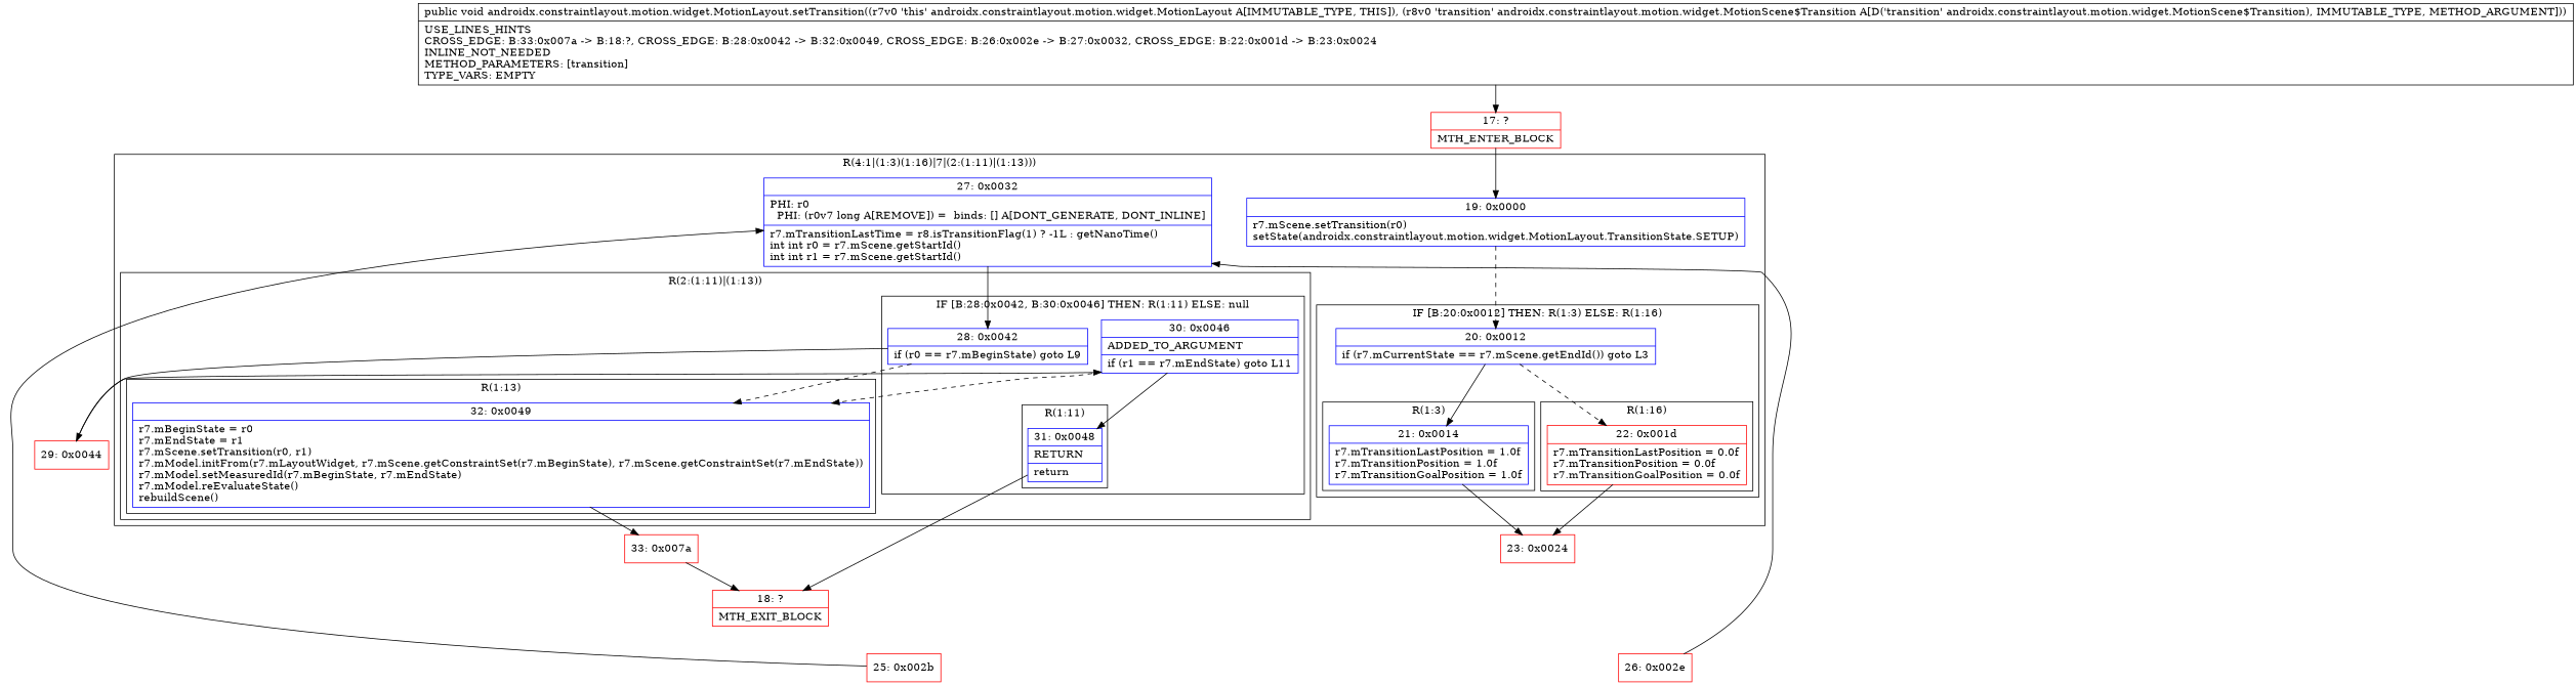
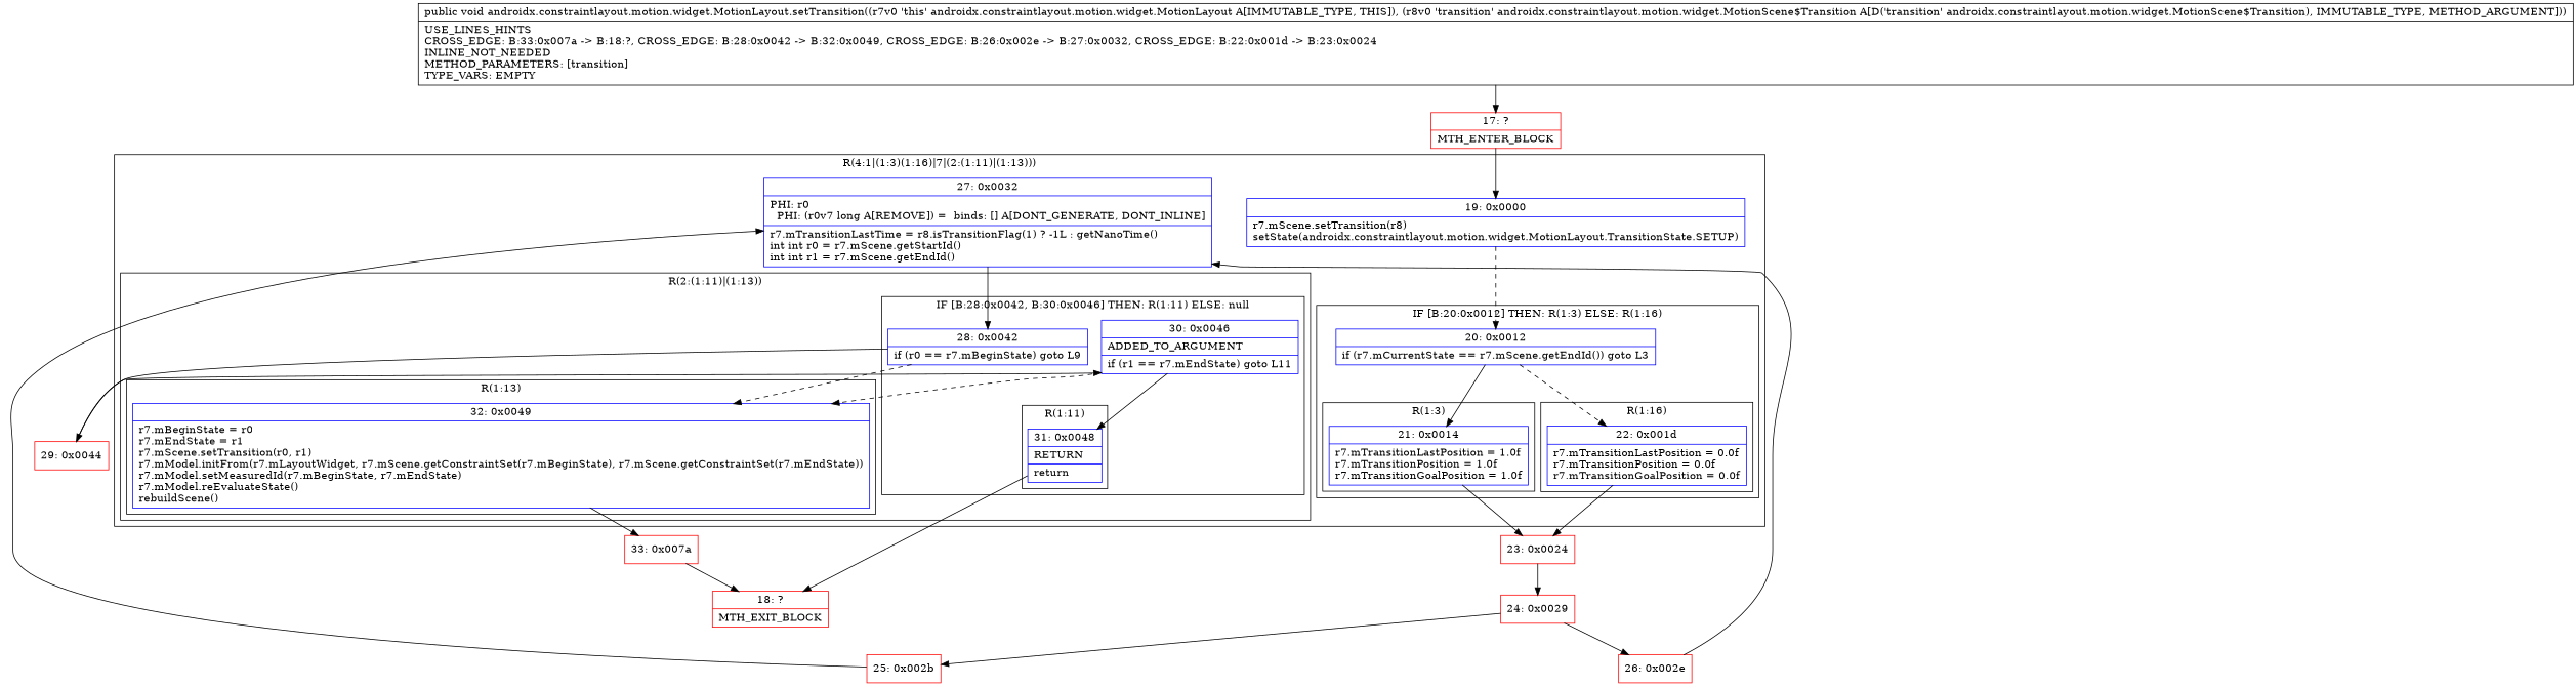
  digraph {
    node [color=blue shape=record]
    n1 [label="{21\:\ 0x0014|r7.mTransitionLastPosition = 1.0f\lr7.mTransitionPosition = 1.0f\lr7.mTransitionGoalPosition = 1.0f\l}"]
-   n2 [color=red label="{22\:\ 0x001d|r7.mTransitionLastPosition = 0.0f\lr7.mTransitionPosition = 0.0f\lr7.mTransitionGoalPosition = 0.0f\l}"]
+   n2 [label="{22\:\ 0x001d|r7.mTransitionLastPosition = 0.0f\lr7.mTransitionPosition = 0.0f\lr7.mTransitionGoalPosition = 0.0f\l}"]
    n3 [label="{20\:\ 0x0012|if (r7.mCurrentState == r7.mScene.getEndId()) goto L3\l}"]
    n4 [label="{31\:\ 0x0048|RETURN\l|return\l}"]
    n5 [label="{28\:\ 0x0042|if (r0 == r7.mBeginState) goto L9\l}"]
    n6 [label="{30\:\ 0x0046|ADDED_TO_ARGUMENT\l|if (r1 == r7.mEndState) goto L11\l}"]
    n7 [label="{32\:\ 0x0049|r7.mBeginState = r0\lr7.mEndState = r1\lr7.mScene.setTransition(r0, r1)\lr7.mModel.initFrom(r7.mLayoutWidget, r7.mScene.getConstraintSet(r7.mBeginState), r7.mScene.getConstraintSet(r7.mEndState))\lr7.mModel.setMeasuredId(r7.mBeginState, r7.mEndState)\lr7.mModel.reEvaluateState()\lrebuildScene()\l}"]
-   n8 [label="{19\:\ 0x0000|r7.mScene.setTransition(r0)\lsetState(androidx.constraintlayout.motion.widget.MotionLayout.TransitionState.SETUP)\l}"]
-   n9 [label="{27\:\ 0x0032|PHI: r0 \l  PHI: (r0v7 long A[REMOVE]) =  binds: [] A[DONT_GENERATE, DONT_INLINE]\l|r7.mTransitionLastTime = r8.isTransitionFlag(1) ? \-1L : getNanoTime()\lint int r0 = r7.mScene.getStartId()\lint int r1 = r7.mScene.getStartId()\l}"]
+   n8 [label="{19\:\ 0x0000|r7.mScene.setTransition(r8)\lsetState(androidx.constraintlayout.motion.widget.MotionLayout.TransitionState.SETUP)\l}"]
+   n9 [label="{27\:\ 0x0032|PHI: r0 \l  PHI: (r0v7 long A[REMOVE]) =  binds: [] A[DONT_GENERATE, DONT_INLINE]\l|r7.mTransitionLastTime = r8.isTransitionFlag(1) ? \-1L : getNanoTime()\lint int r0 = r7.mScene.getStartId()\lint int r1 = r7.mScene.getEndId()\l}"]
    n10 [color=red label="{23\:\ 0x0024}"]
    n11 [color=red label="{18\:\ ?|MTH_EXIT_BLOCK\l}"]
    n12 [color=red label="{29\:\ 0x0044}"]
    n13 [color=red label="{33\:\ 0x007a}"]
+   n14 [color=red label="{24\:\ 0x0029}"]
    n15 [color=red label="{17\:\ ?|MTH_ENTER_BLOCK\l}"]
    n16 [color=red label="{25\:\ 0x002b}"]
    n17 [color=red label="{26\:\ 0x002e}"]
    n18 [label="{public void androidx.constraintlayout.motion.widget.MotionLayout.setTransition((r7v0 'this' androidx.constraintlayout.motion.widget.MotionLayout A[IMMUTABLE_TYPE, THIS]), (r8v0 'transition' androidx.constraintlayout.motion.widget.MotionScene$Transition A[D('transition' androidx.constraintlayout.motion.widget.MotionScene$Transition), IMMUTABLE_TYPE, METHOD_ARGUMENT]))  | USE_LINES_HINTS\lCROSS_EDGE: B:33:0x007a \-\> B:18:?, CROSS_EDGE: B:28:0x0042 \-\> B:32:0x0049, CROSS_EDGE: B:26:0x002e \-\> B:27:0x0032, CROSS_EDGE: B:22:0x001d \-\> B:23:0x0024\lINLINE_NOT_NEEDED\lMETHOD_PARAMETERS: [transition]\lTYPE_VARS: EMPTY\l}" color=""]
    subgraph cluster_1 {
      label="R(4:1|(1:3)(1:16)|7|(2:(1:11)|(1:13)))"
      n8
      n9
      subgraph cluster_2 {
        label="IF [B:20:0x0012] THEN: R(1:3) ELSE: R(1:16)"
        n3
        subgraph cluster_3 {
          label="R(1:3)"
          n1
        }
        subgraph cluster_4 {
          label="R(1:16)"
          n2
        }
      }
      subgraph cluster_5 {
        label="R(2:(1:11)|(1:13))"
        subgraph cluster_6 {
          label="IF [B:28:0x0042, B:30:0x0046] THEN: R(1:11) ELSE: null"
          n5
          n6
          subgraph cluster_7 {
            label="R(1:11)"
            n4
          }
        }
        subgraph cluster_8 {
          label="R(1:13)"
          n7
        }
      }
    }
    n1 -> n10
    n2 -> n10
    n3 -> n1
    n3 -> n2 [style=dashed]
    n4 -> n11
    n5 -> n7 [style=dashed]
    n5 -> n12
    n6 -> n4
    n6 -> n7 [style=dashed]
    n7 -> n13
    n8 -> n3 [style=dashed]
    n9 -> n5
+   n10 -> n14
    n12 -> n6
    n13 -> n11
+   n14 -> n16
+   n14 -> n17
    n15 -> n8
    n16 -> n9
    n17 -> n9
    n18 -> n15
  }
